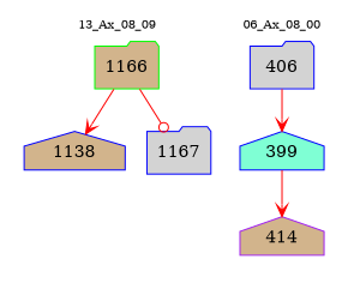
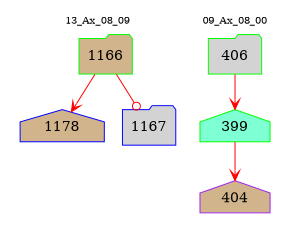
  digraph {
    node [color=blue fillcolor=tan shape=folder style=filled]
    edge [arrowhead=vee color=red]
    n1 [color=green label=1166]
-   n2 [label=1138 shape=house]
+   n2 [label=1178 shape=house]
    n3 [fillcolor=lightgrey label=1167]
-   n4 [fillcolor=lightgrey label=406]
-   n5 [fillcolor=aquamarine label=399 shape=house]
-   n6 [color=purple label=414 shape=house]
+   n4 [color=green fillcolor=lightgrey label=406]
+   n5 [color=green fillcolor=aquamarine label=399 shape=house]
+   n6 [color=purple label=404 shape=house]
    subgraph cluster_1 {
      color=white
      fontsize=10
      label="13_Ax_08_09"
      n1
      n2
      n3
    }
    subgraph cluster_2 {
      color=white
      fontsize=10
-     label="06_Ax_08_00"
+     label="09_Ax_08_00"
      n4
      n5
      n6
    }
    n1 -> n2
    n1 -> n3 [arrowhead=odot]
    n4 -> n5
    n5 -> n6
  }
